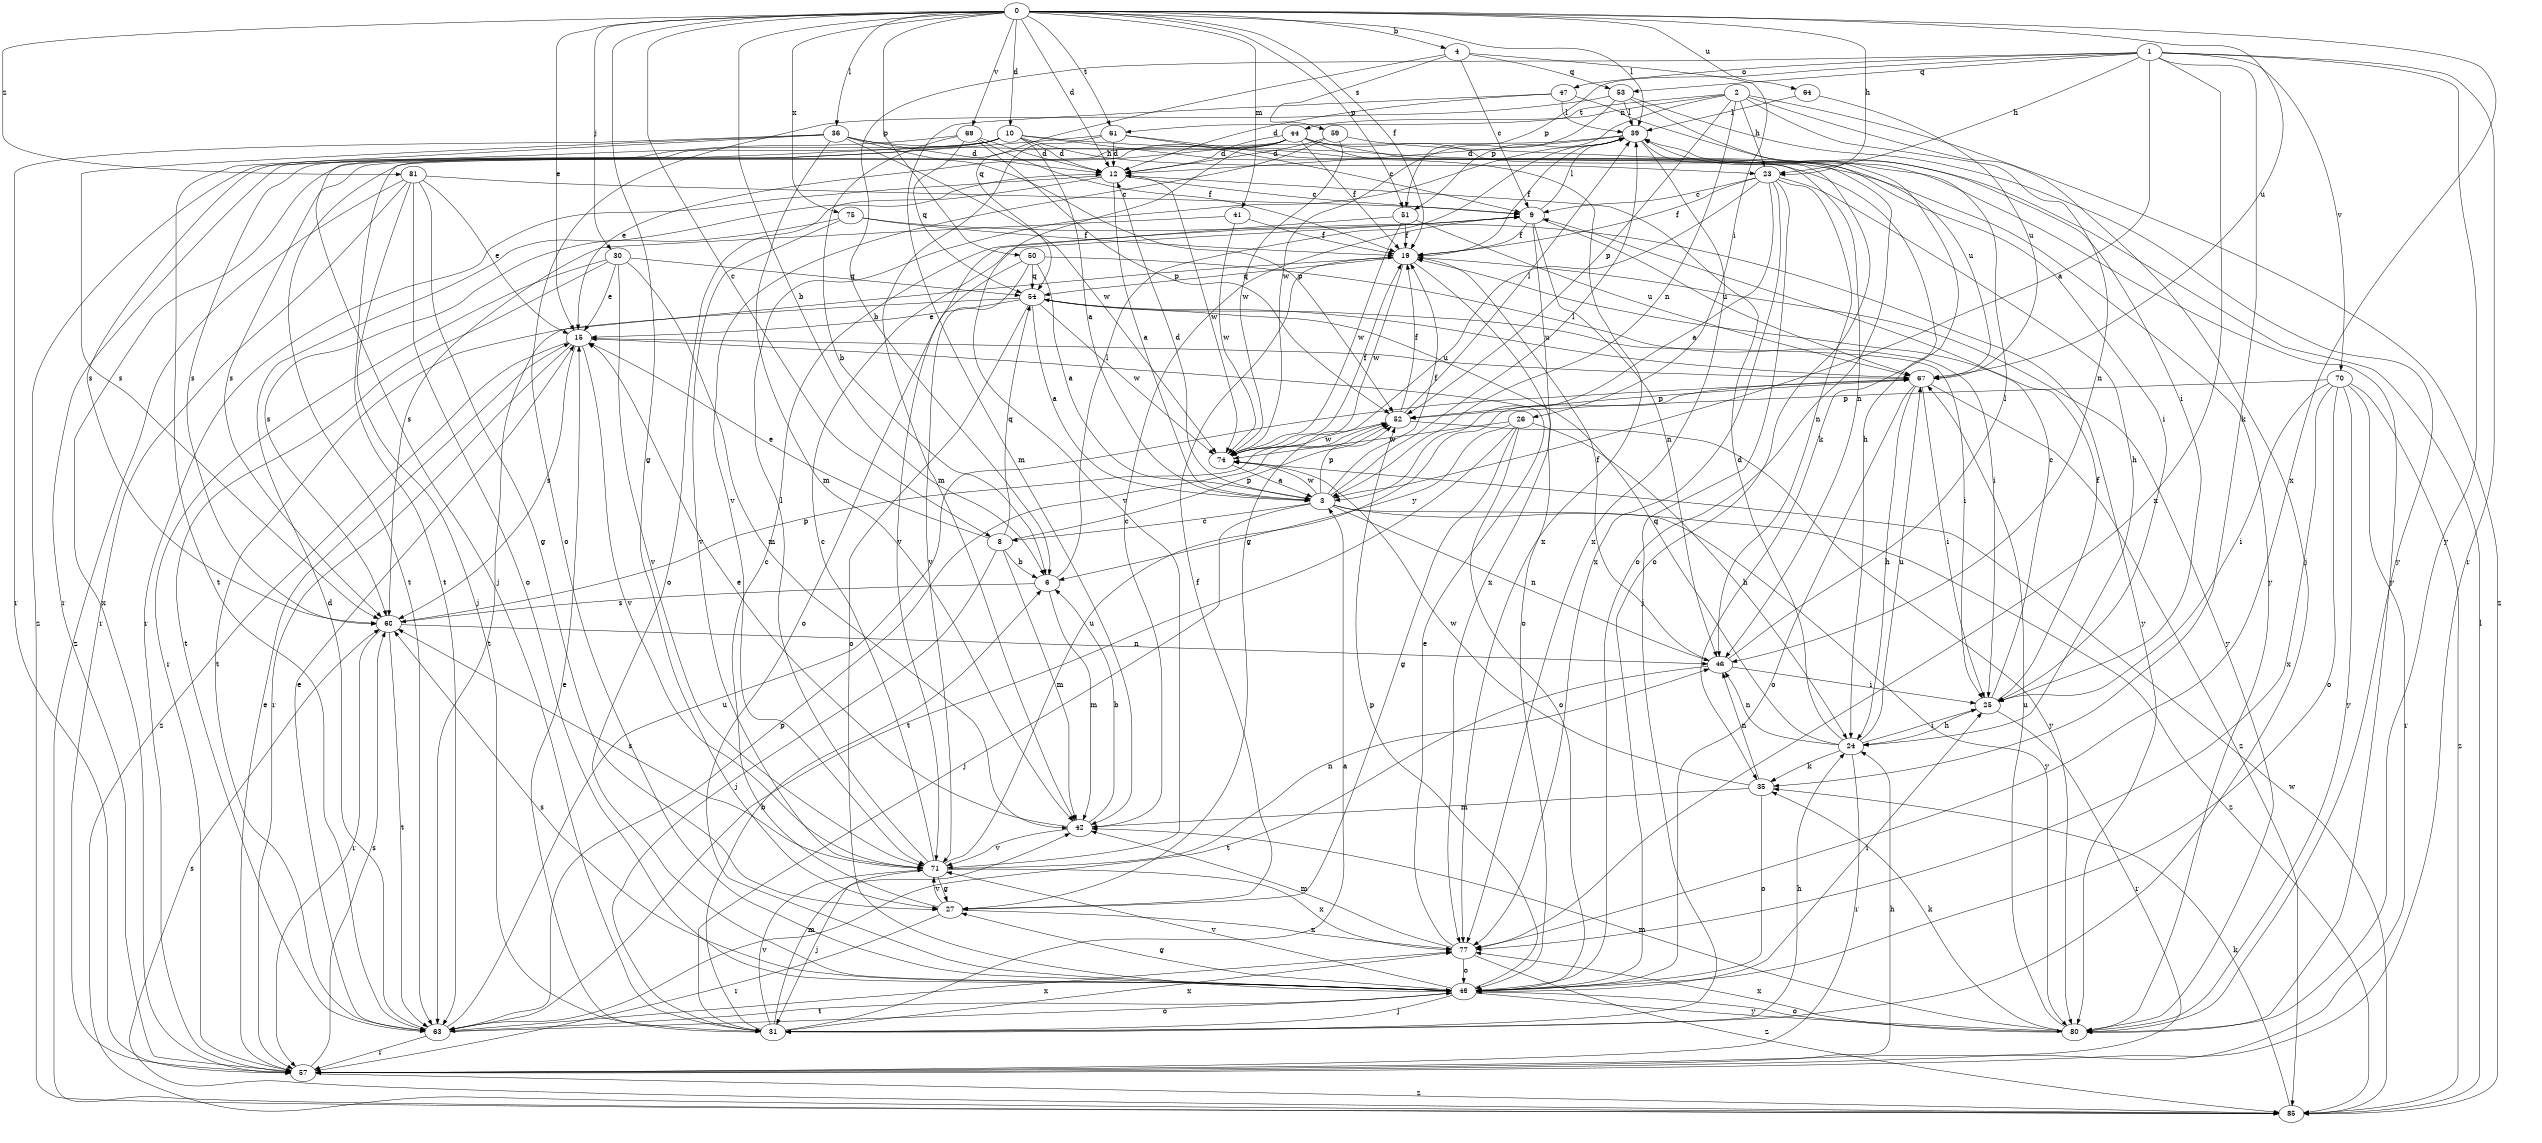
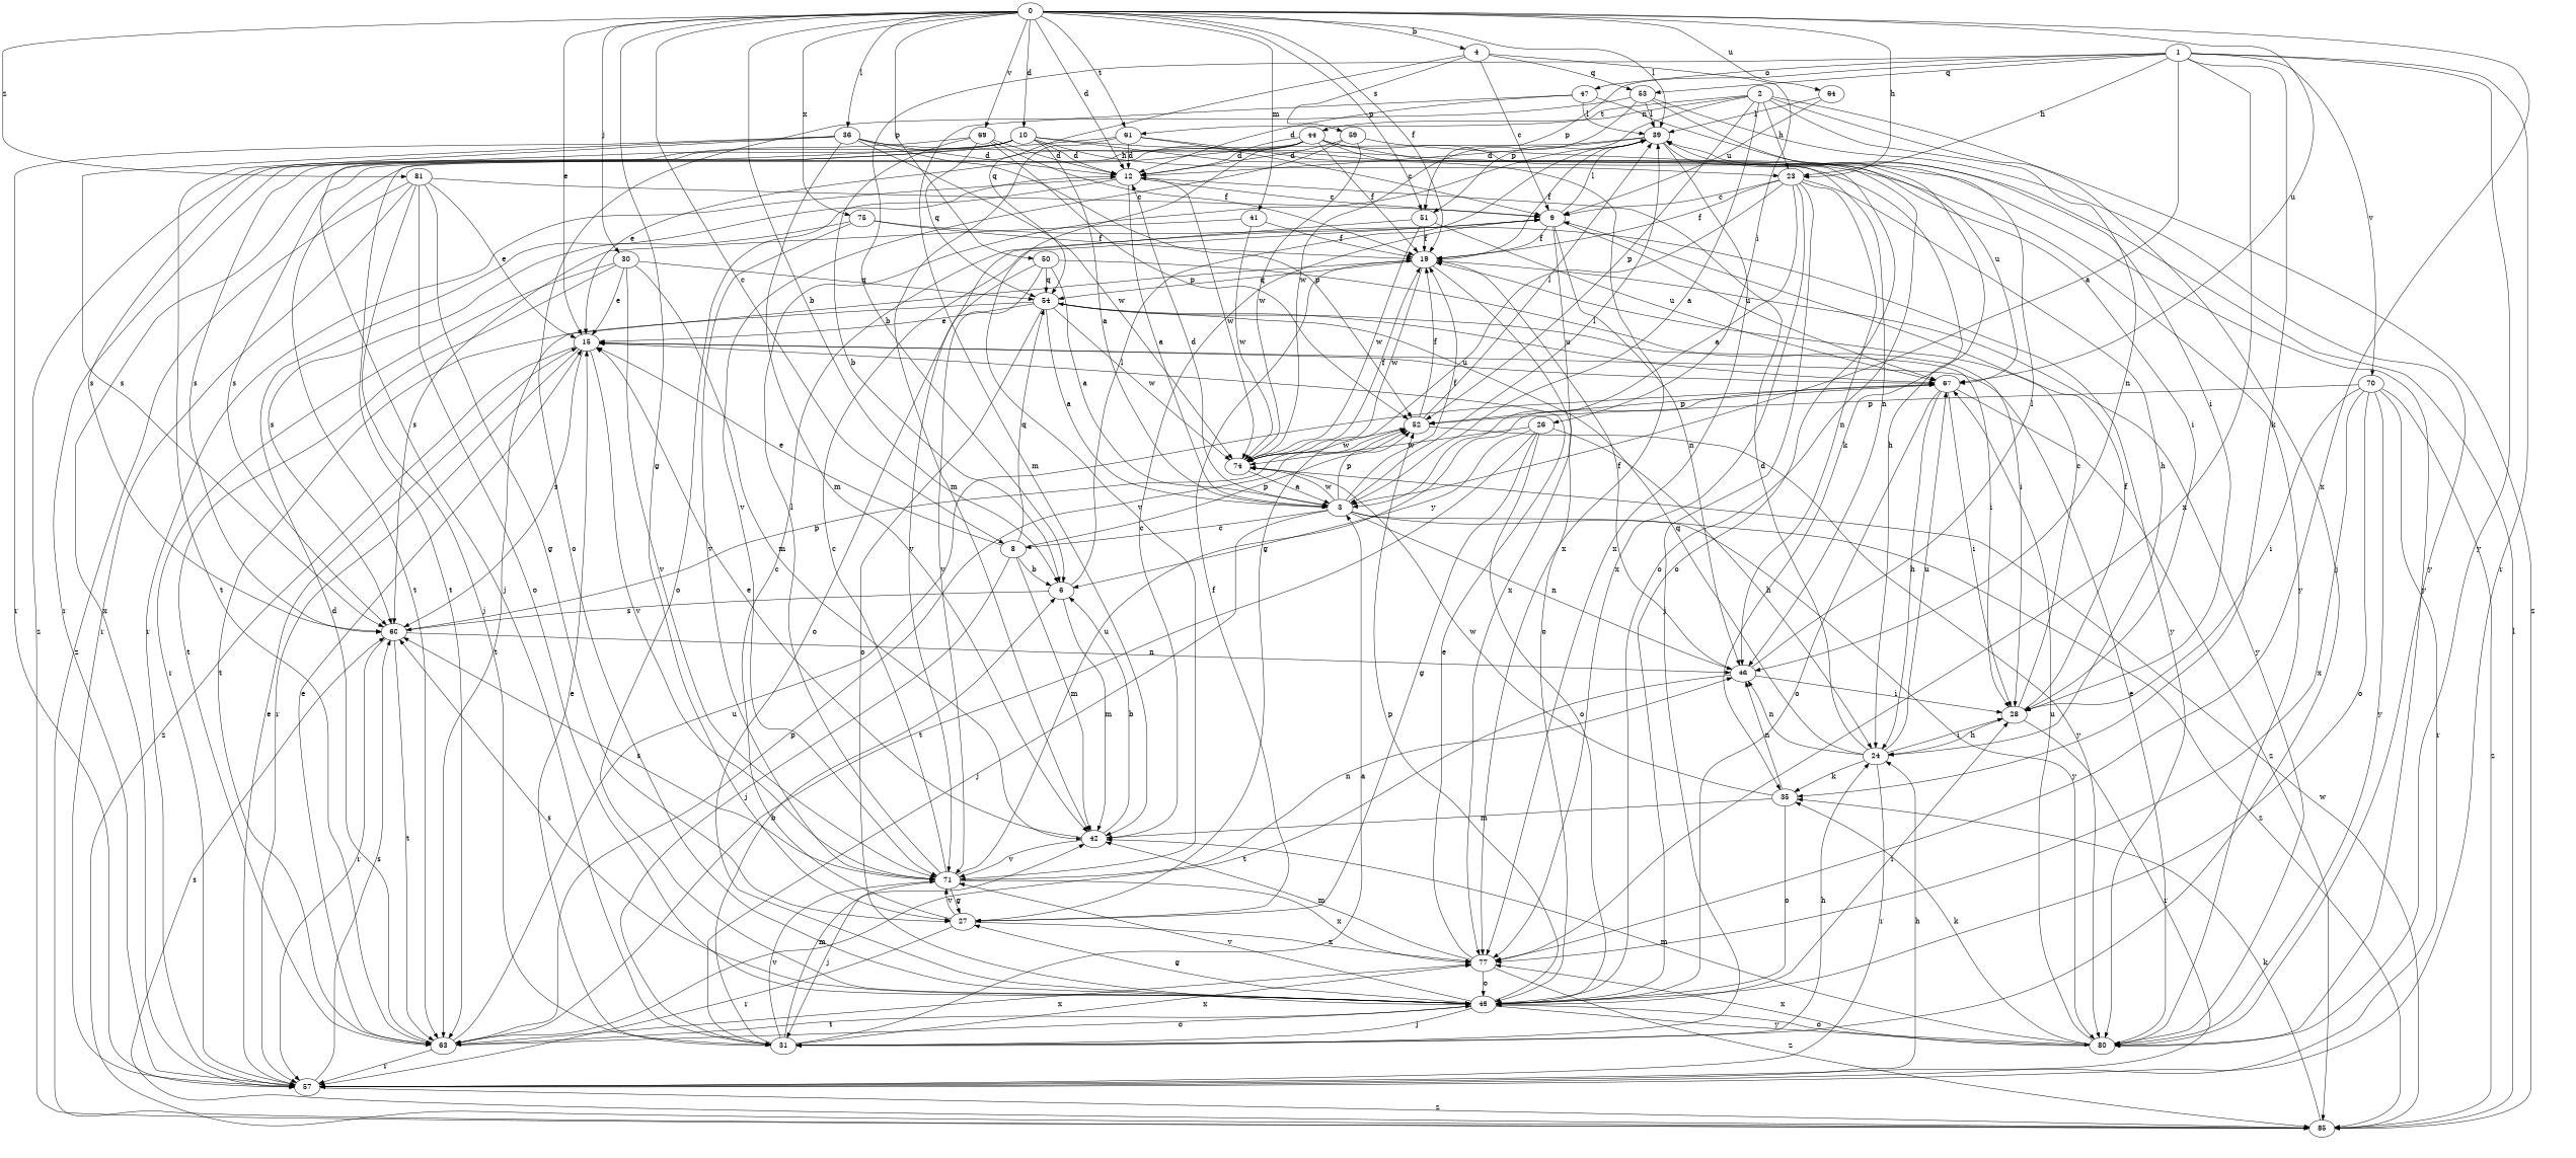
  strict digraph {
    0
    4
    6
    8
    10
    12
    15
    19
    n9 [label=27]
    23
    30
    36
    39
    41
    50
    51
    61
    64
    67
    69
    75
    77
    n23 [label=81]
    53
    9
    26
    54
    59
    42
    60
    31
    52
    3
    57
    80
    85
    74
    49
    71
    63
    46
    24
-   28 [label=25]
+   28
    1
    35
    47
    70
    2
    44
    0 -> 4 [label=b]
    0 -> 6 [label=b]
    0 -> 8 [label=c]
    0 -> 10 [label=d]
    0 -> 12 [label=d]
    0 -> 15 [label=e]
    0 -> 19 [label=f]
    0 -> n9 [label=g]
    0 -> 23 [label=h]
    0 -> 30 [label=j]
    0 -> 36 [label=l]
    0 -> 39 [label=l]
    0 -> 41 [label=m]
    0 -> 50 [label=p]
    0 -> 51 [label=p]
    0 -> 61 [label=t]
    0 -> 64 [label=u]
    0 -> 67 [label=u]
    0 -> 69 [label=v]
    0 -> 75 [label=x]
    0 -> 77 [label=x]
    0 -> n23 [label=z]
    4 -> 53 [label=q]
    4 -> 9 [label=c]
    4 -> 26 [label=i]
    4 -> 54 [label=q]
    4 -> 59 [label=s]
    6 -> 39 [label=l]
    6 -> 42 [label=m]
    6 -> 60 [label=s]
    8 -> 6 [label=b]
    8 -> 15 [label=e]
    8 -> 54 [label=q]
    8 -> 42 [label=m]
    8 -> 31 [label=j]
    8 -> 52 [label=p]
    10 -> 12 [label=d]
    10 -> 23 [label=h]
    10 -> 77 [label=x]
    10 -> 60 [label=s]
    10 -> 31 [label=j]
    10 -> 3 [label=a]
    10 -> 57 [label=r]
    10 -> 80 [label=y]
    10 -> 85 [label=z]
    12 -> 9 [label=c]
    12 -> 3 [label=a]
    12 -> 57 [label=r]
    12 -> 74 [label=w]
    12 -> 49 [label=o]
    15 -> 67 [label=u]
    15 -> 60 [label=s]
    15 -> 57 [label=r]
    15 -> 85 [label=z]
    15 -> 71 [label=v]
    19 -> 54 [label=q]
    19 -> 80 [label=y]
    19 -> 74 [label=w]
    19 -> 49 [label=o]
    19 -> 63 [label=t]
    n9 -> 19 [label=f]
    n9 -> 77 [label=x]
    n9 -> 9 [label=c]
    n9 -> 57 [label=r]
    n9 -> 71 [label=v]
    23 -> 19 [label=f]
    23 -> n9 [label=g]
    23 -> 77 [label=x]
    23 -> 9 [label=c]
    23 -> 31 [label=j]
    23 -> 3 [label=a]
    23 -> 46 [label=n]
    23 -> 24 [label=h]
    30 -> 15 [label=e]
    30 -> 54 [label=q]
    30 -> 42 [label=m]
    30 -> 57 [label=r]
    30 -> 71 [label=v]
    30 -> 63 [label=t]
    36 -> 12 [label=d]
    36 -> 42 [label=m]
    36 -> 60 [label=s]
    36 -> 52 [label=p]
    36 -> 57 [label=r]
    36 -> 74 [label=w]
    36 -> 63 [label=t]
    36 -> 24 [label=h]
    39 -> 12 [label=d]
    39 -> 19 [label=f]
    39 -> 77 [label=x]
    39 -> 49 [label=o]
    39 -> 63 [label=t]
    41 -> 19 [label=f]
    41 -> 60 [label=s]
    41 -> 74 [label=w]
    50 -> 54 [label=q]
    50 -> 3 [label=a]
    50 -> 49 [label=o]
    50 -> 71 [label=v]
    50 -> 28 [label=i]
    51 -> 19 [label=f]
    51 -> 67 [label=u]
    51 -> 74 [label=w]
    51 -> 71 [label=v]
    61 -> 12 [label=d]
    61 -> 9 [label=c]
    61 -> 42 [label=m]
    61 -> 57 [label=x]
    61 -> 46 [label=n]
    64 -> 39 [label=l]
-   64 -> 67 [label=u]
+   64 -> 9 [label=u]
    67 -> 52 [label=p]
    67 -> 85 [label=z]
    67 -> 49 [label=o]
    67 -> 24 [label=h]
    67 -> 28 [label=i]
    69 -> 6 [label=b]
    69 -> 12 [label=d]
    69 -> 19 [label=f]
    69 -> 54 [label=q]
    69 -> 60 [label=s]
    69 -> 52 [label=p]
    75 -> 19 [label=f]
    75 -> 60 [label=s]
    75 -> 80 [label=y]
    75 -> 71 [label=v]
    77 -> 15 [label=e]
    77 -> 42 [label=m]
    77 -> 85 [label=z]
    77 -> 49 [label=o]
    n23 -> 15 [label=e]
    n23 -> n9 [label=g]
    n23 -> 9 [label=c]
    n23 -> 31 [label=j]
    n23 -> 57 [label=r]
    n23 -> 85 [label=z]
    n23 -> 49 [label=o]
    53 -> 39 [label=l]
    53 -> 80 [label=y]
    53 -> 74 [label=w]
    53 -> 49 [label=o]
    53 -> 35 [label=k]
    9 -> 19 [label=f]
    9 -> 39 [label=l]
    9 -> 67 [label=u]
    9 -> 77 [label=x]
    9 -> 46 [label=n]
    26 -> 6 [label=y]
    26 -> n9 [label=g]
    26 -> 74 [label=w]
    26 -> 49 [label=o]
    26 -> 63 [label=t]
    26 -> 24 [label=h]
    54 -> 15 [label=e]
    54 -> 67 [label=u]
    54 -> 3 [label=a]
    54 -> 74 [label=w]
    54 -> 49 [label=o]
    54 -> 63 [label=t]
    54 -> 28 [label=i]
    59 -> 12 [label=d]
    59 -> 67 [label=u]
    59 -> 74 [label=w]
    59 -> 71 [label=v]
    42 -> 6 [label=b]
    42 -> 15 [label=e]
    42 -> 9 [label=c]
    42 -> 71 [label=v]
    60 -> 52 [label=p]
    60 -> 57 [label=r]
    60 -> 63 [label=t]
    60 -> 46 [label=n]
    31 -> 6 [label=b]
    31 -> 15 [label=e]
    31 -> 77 [label=x]
    31 -> 42 [label=m]
    31 -> 3 [label=a]
    31 -> 71 [label=v]
    31 -> 24 [label=h]
    52 -> 19 [label=f]
    52 -> 39 [label=l]
    52 -> 80 [label=y]
    52 -> 74 [label=w]
    3 -> 8 [label=c]
    3 -> 12 [label=d]
    3 -> 19 [label=f]
    3 -> 39 [label=l]
    3 -> 31 [label=j]
    3 -> 52 [label=p]
    3 -> 80 [label=y]
    3 -> 85 [label=z]
    3 -> 74 [label=w]
    3 -> 46 [label=n]
    57 -> 15 [label=e]
    57 -> 60 [label=s]
    57 -> 85 [label=z]
    57 -> 24 [label=h]
+   80 -> 15 [label=e]
    80 -> 67 [label=u]
    80 -> 77 [label=x]
    80 -> 42 [label=m]
    80 -> 49 [label=o]
    80 -> 35 [label=k]
    85 -> 39 [label=l]
    85 -> 60 [label=s]
    85 -> 74 [label=w]
    85 -> 35 [label=k]
    74 -> 19 [label=f]
    74 -> 3 [label=a]
    49 -> n9 [label=g]
    49 -> 60 [label=s]
    49 -> 31 [label=j]
    49 -> 52 [label=p]
    49 -> 80 [label=y]
    49 -> 71 [label=v]
    49 -> 63 [label=t]
    49 -> 28 [label=i]
    71 -> n9 [label=g]
    71 -> 39 [label=l]
    71 -> 67 [label=u]
    71 -> 77 [label=x]
    71 -> 9 [label=c]
    71 -> 60 [label=s]
    71 -> 31 [label=j]
    71 -> 46 [label=n]
    63 -> 12 [label=d]
    63 -> 15 [label=e]
    63 -> 67 [label=u]
    63 -> 77 [label=x]
    63 -> 52 [label=p]
    63 -> 57 [label=r]
    63 -> 49 [label=o]
    46 -> 19 [label=f]
    46 -> 39 [label=l]
    46 -> 63 [label=t]
    46 -> 28 [label=i]
    24 -> 12 [label=d]
    24 -> 67 [label=u]
    24 -> 54 [label=q]
    24 -> 57 [label=r]
    24 -> 46 [label=n]
    24 -> 28 [label=i]
    24 -> 35 [label=k]
    28 -> 19 [label=f]
    28 -> 9 [label=c]
    28 -> 57 [label=r]
    28 -> 24 [label=h]
    1 -> 6 [label=b]
    1 -> 23 [label=h]
    1 -> 51 [label=p]
    1 -> 77 [label=x]
    1 -> 53 [label=q]
    1 -> 3 [label=a]
    1 -> 57 [label=r]
    1 -> 80 [label=y]
    1 -> 35 [label=k]
    1 -> 47 [label=o]
    1 -> 70 [label=v]
    35 -> 42 [label=m]
    35 -> 74 [label=w]
    35 -> 49 [label=o]
    35 -> 46 [label=n]
    47 -> 12 [label=d]
    47 -> 39 [label=l]
    47 -> 42 [label=m]
    47 -> 28 [label=i]
    70 -> 77 [label=x]
    70 -> 52 [label=p]
    70 -> 57 [label=r]
    70 -> 80 [label=y]
    70 -> 85 [label=z]
    70 -> 49 [label=o]
    70 -> 28 [label=i]
    2 -> 23 [label=h]
    2 -> 51 [label=p]
    2 -> 61 [label=t]
    2 -> 31 [label=j]
    2 -> 52 [label=p]
-   2 -> 3 [label=n]
+   2 -> 3 [label=a]
    2 -> 85 [label=z]
    2 -> 46 [label=n]
    2 -> 44 [label=n]
    44 -> 12 [label=d]
    44 -> 15 [label=e]
    44 -> 19 [label=f]
    44 -> 60 [label=s]
    44 -> 80 [label=y]
    44 -> 49 [label=o]
    44 -> 71 [label=v]
    44 -> 63 [label=t]
    44 -> 28 [label=i]
  }
